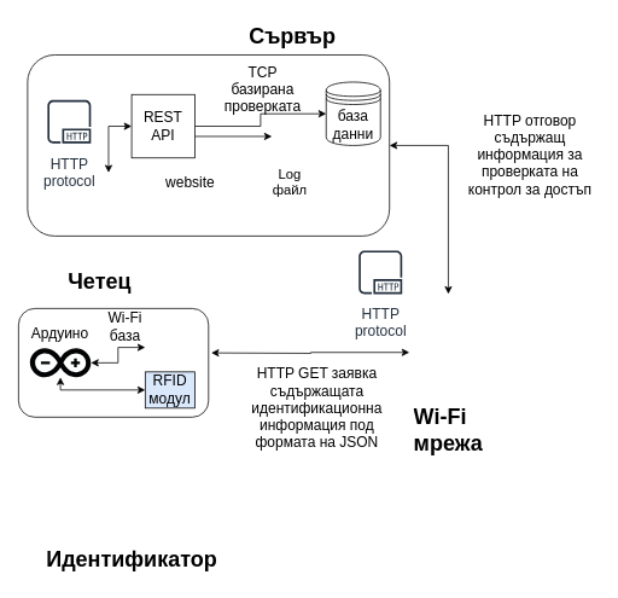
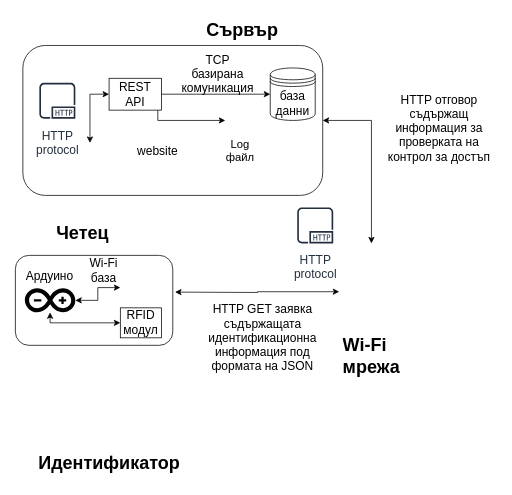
  <mxCell id="0" />
  <mxCell id="1" parent="0" />
  <mxCell id="2" style="edgeStyle=orthogonalEdgeStyle;rounded=0;orthogonalLoop=1;jettySize=auto;html=1;exitX=1;exitY=0.5;exitDx=0;exitDy=0;startArrow=classic;startFill=1;entryX=1;entryY=0.5;entryDx=0;entryDy=0;" parent="1" source="3" target="22" edge="1"><mxGeometry relative="1" as="geometry"><mxPoint x="489" y="310" as="targetPoint" /></mxGeometry></mxCell>
  <mxCell id="3" value="" style="rounded=1;whiteSpace=wrap;html=1;" parent="1" vertex="1"><mxGeometry x="30" y="60" width="400" height="200" as="geometry" /></mxCell>
  <mxCell id="4" value="&lt;font style=&quot;font-size: 16px&quot;&gt;база данни&lt;/font&gt;" style="shape=datastore;whiteSpace=wrap;html=1;" parent="1" vertex="1"><mxGeometry x="360" y="90" width="60" height="70" as="geometry" /></mxCell>
  <mxCell id="5" style="edgeStyle=orthogonalEdgeStyle;rounded=0;orthogonalLoop=1;jettySize=auto;html=1;exitX=1;exitY=0.5;exitDx=0;exitDy=0;entryX=0;entryY=0.5;entryDx=0;entryDy=0;" parent="1" source="8" target="4" edge="1"><mxGeometry relative="1" as="geometry" /></mxCell>
  <mxCell id="6" style="edgeStyle=orthogonalEdgeStyle;rounded=0;orthogonalLoop=1;jettySize=auto;html=1;startArrow=none;startFill=0;fontSize=12;" parent="1" source="8" target="25" edge="1"><mxGeometry relative="1" as="geometry"><Array as="points"><mxPoint x="210" y="160" /></Array></mxGeometry></mxCell>
  <mxCell id="7" style="edgeStyle=orthogonalEdgeStyle;rounded=0;orthogonalLoop=1;jettySize=auto;html=1;exitX=0;exitY=0.5;exitDx=0;exitDy=0;entryX=0.25;entryY=0;entryDx=0;entryDy=0;fontSize=16;startArrow=classic;startFill=1;" edge="1" parent="1" source="8" target="33"><mxGeometry relative="1" as="geometry" /></mxCell>
- <mxCell id="8" value="&lt;font style=&quot;font-size: 16px&quot;&gt;REST API&lt;/font&gt;" style="rounded=0;whiteSpace=wrap;html=1;" parent="1" vertex="1"><mxGeometry x="145" y="103.75" width="70" height="70" as="geometry" /></mxCell>
- <mxCell id="9" value="&lt;div style=&quot;font-size: 16px&quot;&gt;&lt;font style=&quot;font-size: 16px&quot;&gt;TCP базирана проверката&lt;/font&gt;&lt;/div&gt;" style="text;html=1;strokeColor=none;fillColor=none;align=center;verticalAlign=middle;whiteSpace=wrap;rounded=0;" parent="1" vertex="1"><mxGeometry x="270" y="87.5" width="40" height="20" as="geometry" /></mxCell>
+ <mxCell id="8" value="&lt;font style=&quot;font-size: 16px&quot;&gt;REST API&lt;/font&gt;" style="rounded=0;whiteSpace=wrap;html=1;" parent="1" vertex="1"><mxGeometry x="145" y="103.75" width="70" height="42.5" as="geometry" /></mxCell>
+ <mxCell id="9" value="&lt;div style=&quot;font-size: 16px&quot;&gt;&lt;font style=&quot;font-size: 16px&quot;&gt;TCP базирана комуникация&lt;/font&gt;&lt;/div&gt;" style="text;html=1;strokeColor=none;fillColor=none;align=center;verticalAlign=middle;whiteSpace=wrap;rounded=0;" parent="1" vertex="1"><mxGeometry x="270" y="87.5" width="40" height="20" as="geometry" /></mxCell>
  <mxCell id="10" style="edgeStyle=orthogonalEdgeStyle;rounded=0;orthogonalLoop=1;jettySize=auto;html=1;startArrow=classic;startFill=1;entryX=0.25;entryY=0;entryDx=0;entryDy=0;" parent="1" target="22" edge="1"><mxGeometry relative="1" as="geometry"><mxPoint x="233" y="389" as="sourcePoint" /><mxPoint x="420" y="390" as="targetPoint" /></mxGeometry></mxCell>
  <mxCell id="11" value="" style="rounded=1;whiteSpace=wrap;html=1;" parent="1" vertex="1"><mxGeometry x="20" y="340" width="210" height="120" as="geometry" /></mxCell>
- <mxCell id="12" value="&lt;div style=&quot;font-size: 16px&quot;&gt;&lt;font style=&quot;font-size: 16px&quot;&gt;RFID&lt;/font&gt;&lt;/div&gt;&lt;div style=&quot;font-size: 16px&quot;&gt;&lt;font style=&quot;font-size: 16px&quot;&gt;модул&lt;/font&gt;&lt;/div&gt;" style="rounded=0;whiteSpace=wrap;html=1;fillColor=#dae8fc;" parent="1" vertex="1"><mxGeometry x="160" y="410" width="55" height="40" as="geometry" /></mxCell>
+ <mxCell id="12" value="&lt;div style=&quot;font-size: 16px&quot;&gt;&lt;font style=&quot;font-size: 16px&quot;&gt;RFID&lt;/font&gt;&lt;/div&gt;&lt;div style=&quot;font-size: 16px&quot;&gt;&lt;font style=&quot;font-size: 16px&quot;&gt;модул&lt;/font&gt;&lt;/div&gt;" style="rounded=0;whiteSpace=wrap;html=1;" parent="1" vertex="1"><mxGeometry x="160" y="410" width="55" height="40" as="geometry" /></mxCell>
  <mxCell id="13" value="HTTP&#10;protocol" style="outlineConnect=0;fontColor=#232F3E;gradientColor=none;strokeColor=#232F3E;fillColor=#ffffff;dashed=0;verticalLabelPosition=bottom;verticalAlign=top;align=center;html=1;fontSize=16;fontStyle=0;aspect=fixed;shape=mxgraph.aws4.resourceIcon;resIcon=mxgraph.aws4.http_protocol;" parent="1" vertex="1"><mxGeometry x="390" y="270" width="60" height="60" as="geometry" /></mxCell>
  <mxCell id="14" style="edgeStyle=orthogonalEdgeStyle;rounded=0;orthogonalLoop=1;jettySize=auto;html=1;entryX=0;entryY=0.5;entryDx=0;entryDy=0;startArrow=classic;startFill=1;fontSize=12;" parent="1" source="16" target="12" edge="1"><mxGeometry relative="1" as="geometry"><Array as="points"><mxPoint x="66" y="430" /></Array></mxGeometry></mxCell>
  <mxCell id="15" style="edgeStyle=orthogonalEdgeStyle;rounded=0;orthogonalLoop=1;jettySize=auto;html=1;startArrow=classic;startFill=1;fontSize=12;" parent="1" source="16" target="20" edge="1"><mxGeometry relative="1" as="geometry" /></mxCell>
  <mxCell id="16" value="" style="outlineConnect=0;html=1;align=center;labelPosition=center;verticalLabelPosition=bottom;verticalAlign=top;shape=mxgraph.weblogos.arduino;fillColor=#010203;strokeColor=none;strokeWidth=1;gradientColor=none;fontSize=12;" parent="1" vertex="1"><mxGeometry x="32.6" y="384" width="67.4" height="32" as="geometry" /></mxCell>
  <mxCell id="17" value="" style="shape=image;html=1;verticalAlign=top;verticalLabelPosition=bottom;labelBackgroundColor=#ffffff;imageAspect=0;aspect=fixed;image=https://cdn0.iconfinder.com/data/icons/elasto-online-store/26/00-ELASTOFONT-STORE-READY_contactless-128.png;rotation=90;" parent="1" vertex="1"><mxGeometry x="120" y="470" width="50" height="50" as="geometry" /></mxCell>
  <mxCell id="18" value="" style="shape=image;html=1;verticalAlign=top;verticalLabelPosition=bottom;labelBackgroundColor=#ffffff;imageAspect=0;aspect=fixed;image=https://cdn0.iconfinder.com/data/icons/elasto-online-store/26/00-ELASTOFONT-STORE-READY_contactless-card-128.png" parent="1" vertex="1"><mxGeometry x="118" y="560" width="54" height="54" as="geometry" /></mxCell>
  <mxCell id="19" value="" style="shape=image;html=1;verticalAlign=top;verticalLabelPosition=bottom;labelBackgroundColor=#ffffff;imageAspect=0;aspect=fixed;image=https://cdn0.iconfinder.com/data/icons/elasto-online-store/26/00-ELASTOFONT-STORE-READY_contactless-128.png;rotation=-90;" parent="1" vertex="1"><mxGeometry x="120" y="520" width="50" height="50" as="geometry" /></mxCell>
  <mxCell id="20" value="" style="shape=image;html=1;verticalAlign=top;verticalLabelPosition=bottom;labelBackgroundColor=#ffffff;imageAspect=0;aspect=fixed;image=https://cdn3.iconfinder.com/data/icons/sympletts-free-sampler/128/wi-fi-128.png;rotation=90;" parent="1" vertex="1"><mxGeometry x="160" y="356" width="54" height="54" as="geometry" /></mxCell>
  <mxCell id="21" value="" style="shape=image;html=1;verticalAlign=top;verticalLabelPosition=bottom;labelBackgroundColor=#ffffff;imageAspect=0;aspect=fixed;image=https://cdn2.iconfinder.com/data/icons/home-appliances-furnitures/100/wifi-128.png" parent="1" vertex="1"><mxGeometry x="471" y="402" width="48" height="48" as="geometry" /></mxCell>
  <mxCell id="22" value="" style="shape=image;html=1;verticalAlign=top;verticalLabelPosition=bottom;labelBackgroundColor=#ffffff;imageAspect=0;aspect=fixed;image=https://cdn0.iconfinder.com/data/icons/elasto-online-store/26/00-ELASTOFONT-STORE-READY_contactless-128.png;rotation=-90;" parent="1" vertex="1"><mxGeometry x="452" y="324" width="86" height="86" as="geometry" /></mxCell>
  <mxCell id="23" value="&lt;div style=&quot;font-size: 16px&quot;&gt;&lt;font style=&quot;font-size: 16px&quot;&gt;Wi-Fi&lt;/font&gt;&lt;/div&gt;&lt;div style=&quot;font-size: 16px&quot;&gt;&lt;font style=&quot;font-size: 16px&quot;&gt;база&lt;br&gt;&lt;/font&gt;&lt;/div&gt;" style="text;html=1;strokeColor=none;fillColor=none;align=center;verticalAlign=middle;whiteSpace=wrap;rounded=0;" parent="1" vertex="1"><mxGeometry x="118" y="350" width="40" height="20" as="geometry" /></mxCell>
  <mxCell id="24" value="&lt;font style=&quot;font-size: 16px&quot;&gt;Ардуино&lt;/font&gt;" style="text;html=1;strokeColor=none;fillColor=none;align=center;verticalAlign=middle;whiteSpace=wrap;rounded=0;" parent="1" vertex="1"><mxGeometry x="46" y="357" width="40" height="20" as="geometry" /></mxCell>
  <mxCell id="25" value="" style="shape=image;html=1;verticalAlign=top;verticalLabelPosition=bottom;labelBackgroundColor=#ffffff;imageAspect=0;aspect=fixed;image=https://cdn0.iconfinder.com/data/icons/feather/96/591262-file-128.png;strokeColor=#000000;strokeWidth=1;fillColor=#010203;gradientColor=none;fontSize=12;" parent="1" vertex="1"><mxGeometry x="300" y="150" width="30" height="30" as="geometry" /></mxCell>
  <mxCell id="26" value="&lt;h1&gt;Четец&lt;/h1&gt;" style="text;html=1;strokeColor=none;fillColor=none;spacing=5;spacingTop=-20;whiteSpace=wrap;overflow=hidden;rounded=0;fontSize=12;" parent="1" vertex="1"><mxGeometry x="70" y="290" width="90" height="40" as="geometry" /></mxCell>
  <mxCell id="27" value="&lt;h1&gt;Сървър&lt;br&gt;&lt;/h1&gt;" style="text;html=1;strokeColor=none;fillColor=none;spacing=5;spacingTop=-20;whiteSpace=wrap;overflow=hidden;rounded=0;fontSize=12;" parent="1" vertex="1"><mxGeometry x="270" y="20" width="110" height="40" as="geometry" /></mxCell>
  <mxCell id="28" value="&lt;h1&gt;Идентификатор&lt;br&gt;&lt;/h1&gt;" style="text;html=1;strokeColor=none;fillColor=none;spacing=5;spacingTop=-20;whiteSpace=wrap;overflow=hidden;rounded=0;fontSize=12;" parent="1" vertex="1"><mxGeometry x="46" y="598" width="204" height="40" as="geometry" /></mxCell>
  <mxCell id="29" value="&lt;font style=&quot;font-size: 15px&quot;&gt;Log файл&lt;/font&gt;" style="text;html=1;strokeColor=none;fillColor=none;align=center;verticalAlign=middle;whiteSpace=wrap;rounded=0;fontSize=12;" parent="1" vertex="1"><mxGeometry x="300" y="190" width="40" height="20" as="geometry" /></mxCell>
  <mxCell id="30" value="&lt;font style=&quot;font-size: 16px&quot;&gt;HTTP GET заявка съдържащата идентификационна информация под формата на JSON&lt;/font&gt;" style="text;html=1;strokeColor=none;fillColor=none;align=center;verticalAlign=middle;whiteSpace=wrap;rounded=0;fontSize=12;" parent="1" vertex="1"><mxGeometry x="260" y="440" width="180" height="20" as="geometry" /></mxCell>
  <mxCell id="31" value="&lt;h1&gt;Wi-Fi мрежа&lt;br&gt;&lt;/h1&gt;" style="text;html=1;strokeColor=none;fillColor=none;spacing=5;spacingTop=-20;whiteSpace=wrap;overflow=hidden;rounded=0;fontSize=12;" parent="1" vertex="1"><mxGeometry x="452" y="440" width="90" height="70" as="geometry" /></mxCell>
  <mxCell id="32" value="&lt;div style=&quot;font-size: 16px&quot;&gt;&lt;font style=&quot;font-size: 16px&quot;&gt;HTTP отговор съдържащ информация за проверката на контрол за достъп&lt;/font&gt;&lt;/div&gt;" style="text;html=1;strokeColor=none;fillColor=none;align=center;verticalAlign=middle;whiteSpace=wrap;rounded=0;fontSize=12;" parent="1" vertex="1"><mxGeometry x="510" y="160" width="151" height="20" as="geometry" /></mxCell>
  <mxCell id="33" value="" style="shape=image;html=1;verticalAlign=top;verticalLabelPosition=bottom;labelBackgroundColor=#ffffff;imageAspect=0;aspect=fixed;image=https://cdn3.iconfinder.com/data/icons/basic-user-interface-5/64/globe_earth_internet_www_universal-128.png;fontSize=16;" vertex="1" parent="1"><mxGeometry x="102" y="190" width="70" height="70" as="geometry" /></mxCell>
  <mxCell id="34" value="&lt;div&gt;website&lt;/div&gt;" style="text;html=1;strokeColor=none;fillColor=none;align=center;verticalAlign=middle;whiteSpace=wrap;rounded=0;fontSize=16;" vertex="1" parent="1"><mxGeometry x="190" y="190" width="40" height="20" as="geometry" /></mxCell>
  <mxCell id="35" value="HTTP&#10;protocol" style="outlineConnect=0;fontColor=#232F3E;gradientColor=none;strokeColor=#232F3E;fillColor=#ffffff;dashed=0;verticalLabelPosition=bottom;verticalAlign=top;align=center;html=1;fontSize=16;fontStyle=0;aspect=fixed;shape=mxgraph.aws4.resourceIcon;resIcon=mxgraph.aws4.http_protocol;" vertex="1" parent="1"><mxGeometry x="46" y="103.75" width="60" height="60" as="geometry" /></mxCell>
